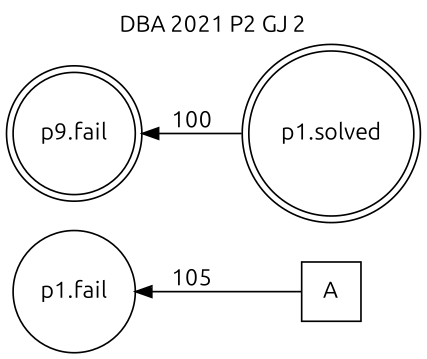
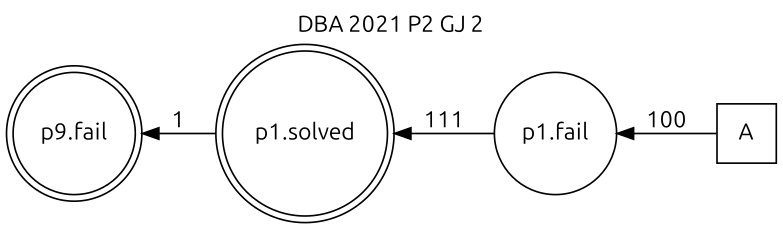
  digraph {
    fontname=Ubuntu
    label=" DBA 2021 P2 GJ 2 "
    labelloc=tl
    rankdir=RL
    node [fontname=Ubuntu shape=doublecircle]
    edge [fontname=Ubuntu]
    n1 [label=A shape=square]
    n2 [label="p1.fail" shape=circle]
    n3 [label="p1.solved"]
    n4 [label="p9.fail"]
-   n1 -> n2 [label=105]
-   n3 -> n4 [label=100]
+   n1 -> n2 [label=100]
+   n2 -> n3 [label=111]
+   n3 -> n4 [label=1]
  }
